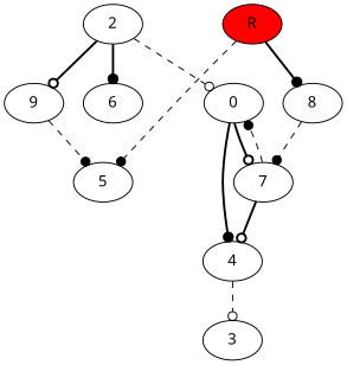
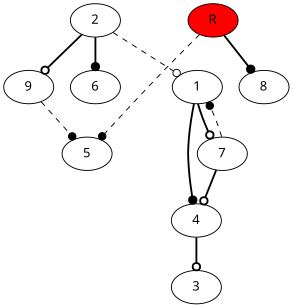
  digraph {
    fontname="Noto Sans"
    node [fontname="Noto Sans"]
    edge [arrowhead=dot fontname="Noto Sans" style=bold]
-   1 [label=0]
+   1
    4
    7
    3
    2
    6
    9
    5
    8
    R [fillcolor="#ff0000" style=filled]
    1 -> 4
    1 -> 7 [arrowhead=odot]
-   4 -> 3 [arrowhead=odot style=dashed]
+   4 -> 3 [arrowhead=odot]
    7 -> 1 [style=dashed]
    7 -> 4 [arrowhead=odot]
    2 -> 1 [arrowhead=odot style=dashed]
    2 -> 6
    2 -> 9 [arrowhead=odot]
    9 -> 5 [style=dashed]
-   8 -> 7 [style=dashed]
    R -> 5 [style=dashed]
    R -> 8
  }
